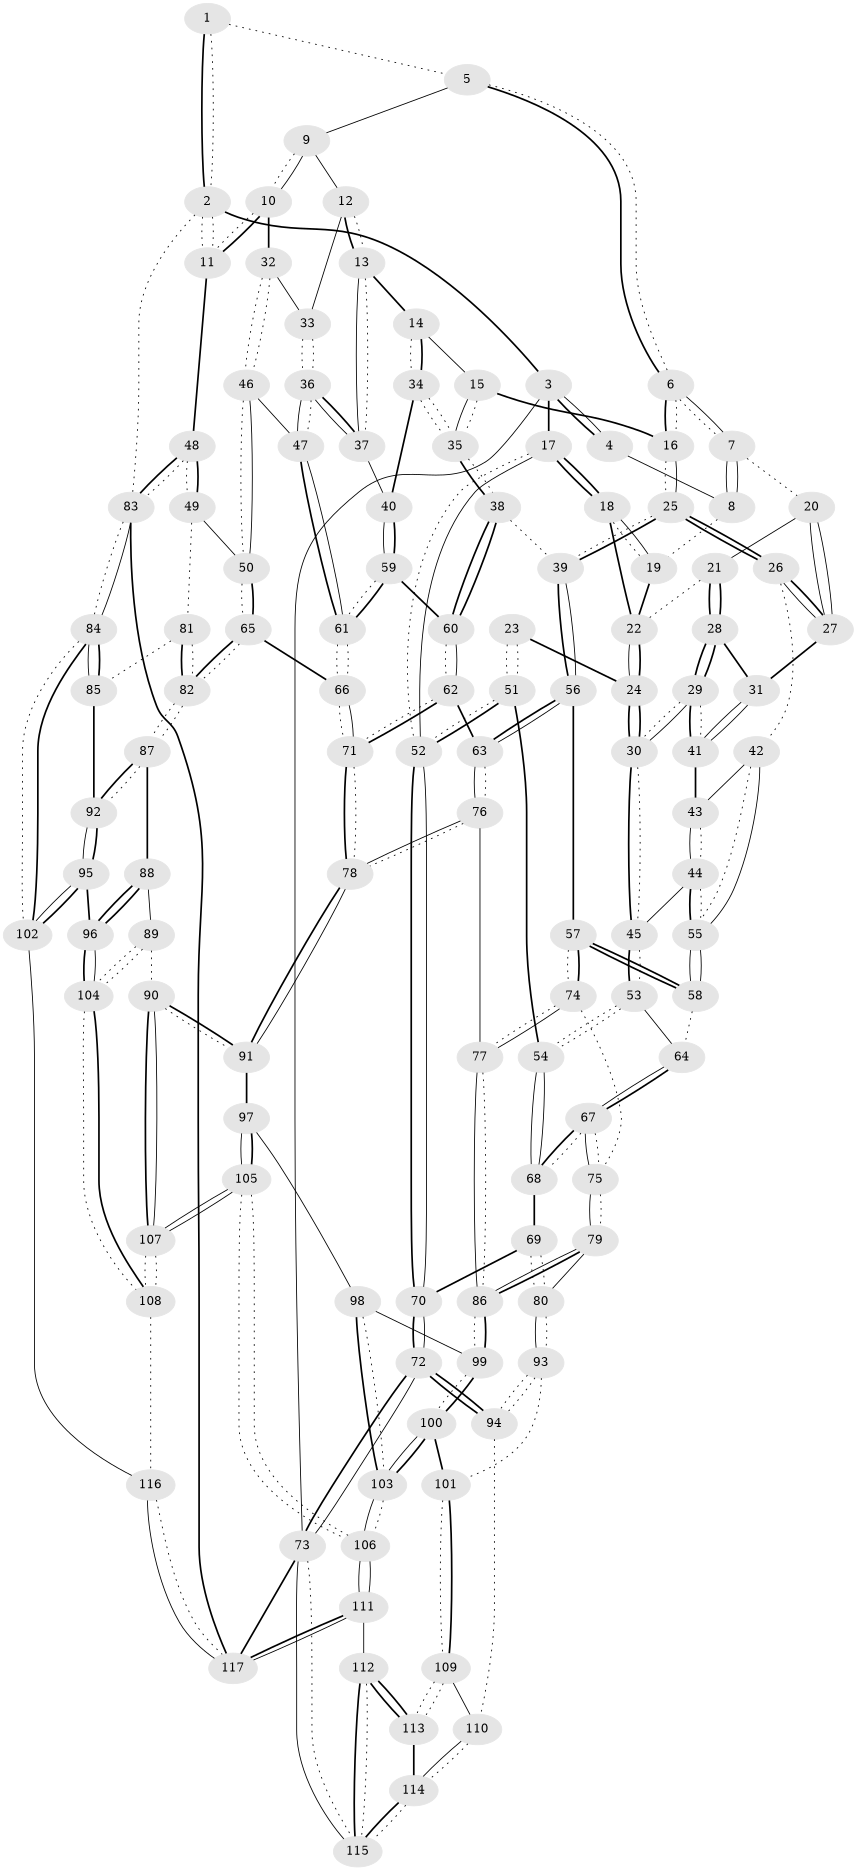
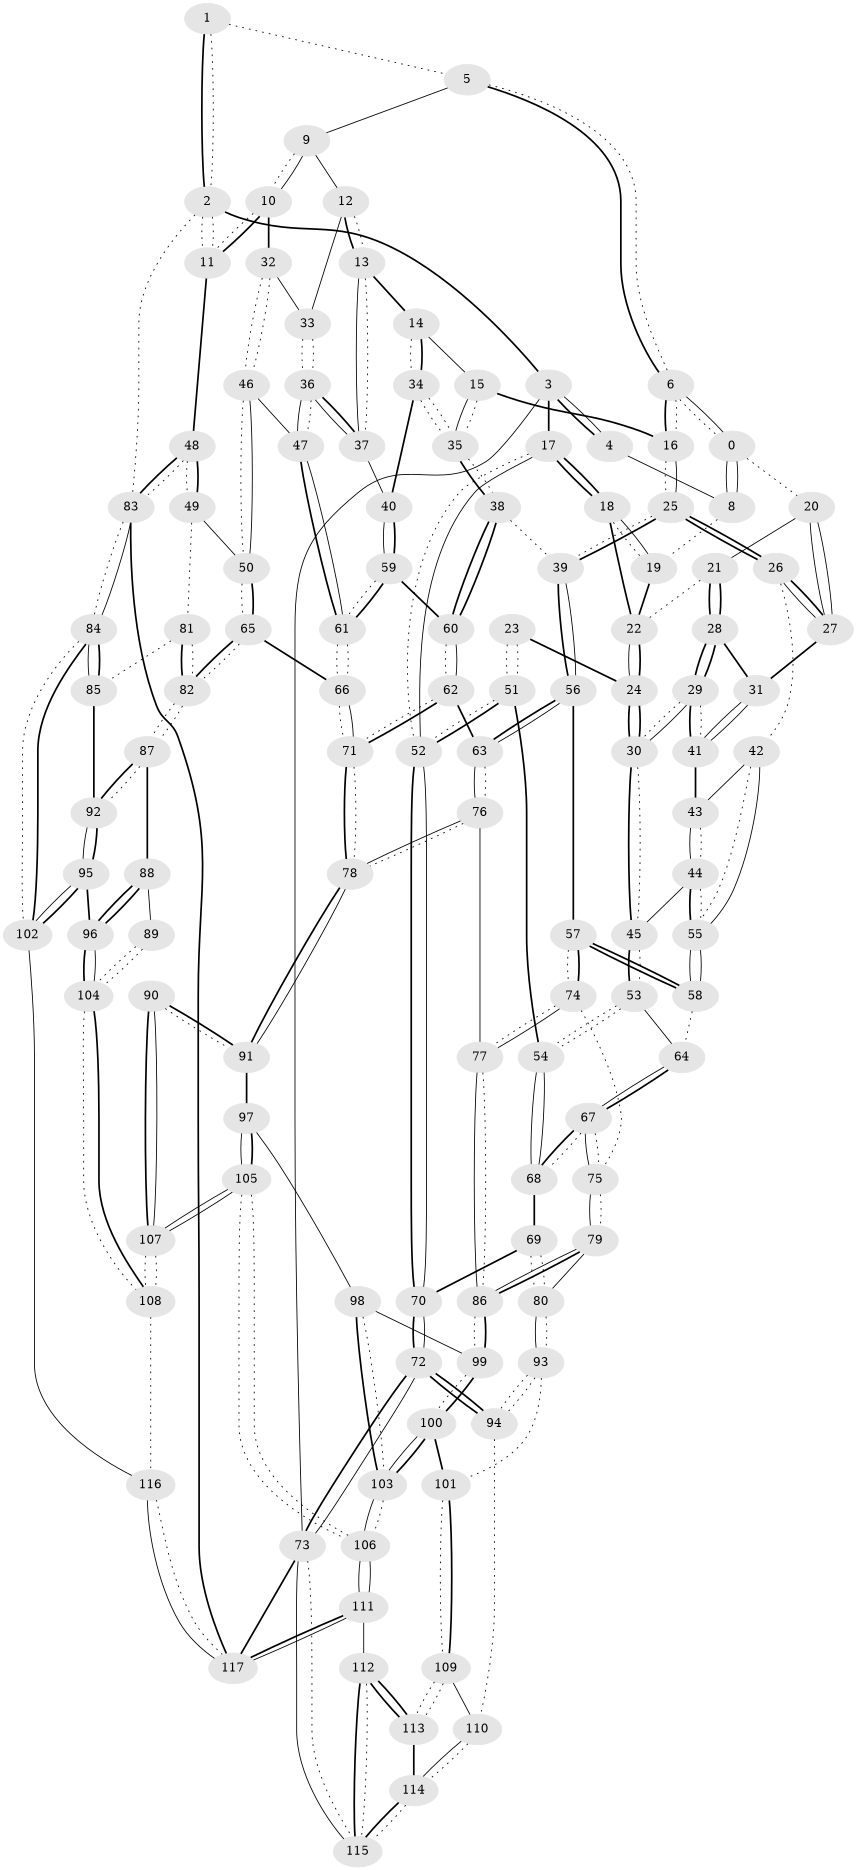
  graph {
    node [color=gray90 style=filled]
    edge [style=bold]
    1
    2
    5
    3
    11
    83
    6
    9
    4
    17
    73
    48
    117
    84
    8
    18
    52
    115
    19
-   7
+   7 [label=0]
    16
    10
    12
    20
    25
    21
    27
    22
    32
    13
    33
    46
    49
    14
    37
    36
    15
    34
    40
    35
    38
    26
    39
    70
    23
    24
    51
    28
    31
    29
    30
    54
    45
    42
    56
    43
    55
    41
    53
    47
    50
    59
    60
    61
    62
    57
    63
    44
    58
    64
    65
    66
    81
    82
    85
    68
    72
    67
    69
    74
    76
    75
    77
    71
    78
    87
    79
    80
    93
    94
    91
    110
    86
    99
    97
    101
    92
    88
    102
    116
    95
    100
    89
    96
    90
    104
    107
    108
    98
    105
    109
    114
    103
    106
    113
    111
    112
    1 -- 2
    1 -- 2 [style=dotted]
    1 -- 5 [style=dotted]
    2 -- 3
    2 -- 11 [style=dotted]
    2 -- 11 [style=dotted]
    2 -- 83 [style=dotted]
    5 -- 6
    5 -- 6 [style=dotted]
    5 -- 9 [style=solid]
    3 -- 4
    3 -- 4 [style=solid]
    3 -- 17
    3 -- 73 [style=solid]
    11 -- 48
    83 -- 117
    83 -- 84 [style=dotted]
    83 -- 84 [style=solid]
    6 -- 7 [style=dotted]
    6 -- 7 [style=solid]
    6 -- 16
    6 -- 16 [style=dotted]
    9 -- 10 [style=dotted]
    9 -- 10 [style=solid]
    9 -- 12 [style=solid]
    4 -- 8 [style=solid]
    17 -- 18
    17 -- 18
    17 -- 52 [style=dotted]
    17 -- 52 [style=solid]
    73 -- 117
    73 -- 115 [style=solid]
    73 -- 115 [style=dotted]
    48 -- 83
    48 -- 83 [style=dotted]
    48 -- 49 [style=dotted]
    48 -- 49
    84 -- 85 [style=solid]
    84 -- 85
    84 -- 102 [style=dotted]
    84 -- 102
    8 -- 19 [style=dotted]
    18 -- 19 [style=dotted]
    18 -- 19 [style=solid]
    18 -- 22
    52 -- 70
    52 -- 70 [style=solid]
    19 -- 22
    7 -- 8 [style=solid]
    7 -- 8 [style=solid]
    7 -- 20 [style=dotted]
    16 -- 25 [style=dotted]
    16 -- 25 [style=solid]
    10 -- 11 [style=dotted]
    10 -- 11
    10 -- 32
    12 -- 13
    12 -- 13 [style=dotted]
    12 -- 33 [style=solid]
    20 -- 21 [style=solid]
    20 -- 27 [style=solid]
    20 -- 27 [style=solid]
    25 -- 26
    25 -- 26
    25 -- 39 [style=dotted]
    25 -- 39
    21 -- 22 [style=dotted]
    21 -- 28
    21 -- 28
    27 -- 31
    22 -- 24 [style=solid]
    22 -- 24
    32 -- 33 [style=solid]
    32 -- 46 [style=dotted]
    32 -- 46 [style=dotted]
    13 -- 14
    13 -- 37 [style=solid]
    13 -- 37 [style=dotted]
    33 -- 36 [style=dotted]
    33 -- 36 [style=dotted]
    46 -- 47 [style=solid]
    46 -- 50 [style=dotted]
    46 -- 50 [style=solid]
    49 -- 50 [style=solid]
    49 -- 81 [style=dotted]
    14 -- 15 [style=solid]
    14 -- 34 [style=dotted]
    14 -- 34
    37 -- 40 [style=solid]
    36 -- 37 [style=solid]
    36 -- 37
    36 -- 47 [style=solid]
    36 -- 47 [style=dotted]
    15 -- 16
    15 -- 35 [style=solid]
    15 -- 35 [style=dotted]
    34 -- 40
    34 -- 35 [style=dotted]
    34 -- 35 [style=dotted]
    40 -- 59 [style=solid]
    40 -- 59
    35 -- 38
    35 -- 38 [style=dotted]
    38 -- 39 [style=dotted]
    38 -- 60
    38 -- 60
    26 -- 27 [style=solid]
    26 -- 27
    26 -- 42 [style=dotted]
    39 -- 56
    39 -- 56 [style=solid]
    70 -- 72
    70 -- 72 [style=solid]
    23 -- 24
    23 -- 51 [style=dotted]
    23 -- 51 [style=dotted]
    24 -- 30
    24 -- 30
    51 -- 52 [style=dotted]
    51 -- 52
    51 -- 54
    28 -- 31
    28 -- 29
    28 -- 29
    31 -- 41 [style=solid]
    31 -- 41 [style=solid]
    29 -- 30 [style=dotted]
    29 -- 30 [style=solid]
    29 -- 41
    29 -- 41 [style=dotted]
    30 -- 45
    30 -- 45 [style=dotted]
    54 -- 68 [style=solid]
    54 -- 68 [style=solid]
    45 -- 53
    45 -- 53 [style=dotted]
    42 -- 43 [style=solid]
    42 -- 55 [style=dotted]
    42 -- 55 [style=solid]
    56 -- 57
    56 -- 63
    56 -- 63 [style=solid]
    43 -- 44 [style=solid]
    43 -- 44 [style=dotted]
    55 -- 58 [style=solid]
    55 -- 58 [style=solid]
    41 -- 43
    53 -- 54 [style=dotted]
    53 -- 54 [style=dotted]
    53 -- 64 [style=solid]
    47 -- 61
    47 -- 61 [style=solid]
    50 -- 65 [style=dotted]
    50 -- 65
    59 -- 60
    59 -- 61 [style=dotted]
    59 -- 61
    60 -- 62 [style=dotted]
    60 -- 62 [style=solid]
    61 -- 66 [style=dotted]
    61 -- 66 [style=dotted]
    62 -- 63
    62 -- 71 [style=dotted]
    62 -- 71
    57 -- 58
    57 -- 58
    57 -- 74 [style=dotted]
    57 -- 74
    63 -- 76 [style=solid]
    63 -- 76 [style=dotted]
    44 -- 45 [style=solid]
    44 -- 55
    44 -- 55 [style=dotted]
    58 -- 64 [style=dotted]
    64 -- 67 [style=solid]
    64 -- 67
    65 -- 66
    65 -- 82
    65 -- 82 [style=dotted]
    66 -- 71 [style=dotted]
    66 -- 71 [style=solid]
    81 -- 82
    81 -- 82 [style=dotted]
    81 -- 85 [style=dotted]
    82 -- 87 [style=dotted]
    82 -- 87 [style=dotted]
    85 -- 92
    68 -- 69
    72 -- 73
    72 -- 73 [style=solid]
    72 -- 94
    72 -- 94
    67 -- 68
    67 -- 68 [style=dotted]
    67 -- 75 [style=solid]
    67 -- 75 [style=dotted]
    69 -- 70
    69 -- 80 [style=dotted]
    69 -- 80 [style=dotted]
    74 -- 75 [style=dotted]
    74 -- 77 [style=dotted]
    74 -- 77 [style=solid]
    76 -- 77 [style=solid]
    76 -- 78 [style=solid]
    76 -- 78 [style=dotted]
    75 -- 79 [style=solid]
    75 -- 79 [style=dotted]
    77 -- 86 [style=solid]
    77 -- 86 [style=dotted]
    71 -- 78
    71 -- 78 [style=dotted]
    78 -- 91
    78 -- 91 [style=solid]
    87 -- 92
    87 -- 92 [style=dotted]
    87 -- 88
    79 -- 80 [style=solid]
    79 -- 86 [style=solid]
    79 -- 86
    80 -- 93 [style=solid]
    80 -- 93 [style=dotted]
    93 -- 94 [style=dotted]
    93 -- 94 [style=dotted]
    93 -- 101 [style=dotted]
    94 -- 110 [style=dotted]
    91 -- 97
    110 -- 114 [style=solid]
    110 -- 114 [style=dotted]
    86 -- 99 [style=dotted]
    86 -- 99
    99 -- 100 [style=dotted]
    99 -- 100
    97 -- 98 [style=solid]
    97 -- 105 [style=solid]
    97 -- 105
    101 -- 109 [style=dotted]
    101 -- 109
    92 -- 95 [style=solid]
    92 -- 95
    88 -- 89 [style=solid]
    88 -- 96
    88 -- 96
    102 -- 116 [style=solid]
    116 -- 117 [style=solid]
    116 -- 117 [style=dotted]
    95 -- 102 [style=solid]
    95 -- 102
    95 -- 96
    100 -- 101
    100 -- 103 [style=solid]
    100 -- 103
-   89 -- 90 [style=dotted]
    89 -- 104 [style=dotted]
    89 -- 104 [style=dotted]
    96 -- 104
    96 -- 104 [style=solid]
    90 -- 91 [style=dotted]
    90 -- 91
    90 -- 107
    90 -- 107 [style=solid]
    104 -- 108 [style=dotted]
    104 -- 108
    107 -- 108 [style=dotted]
    107 -- 108 [style=dotted]
    108 -- 116 [style=dotted]
    98 -- 99 [style=solid]
    98 -- 103
    98 -- 103 [style=dotted]
    105 -- 107 [style=solid]
    105 -- 107 [style=solid]
    105 -- 106 [style=dotted]
    105 -- 106 [style=dotted]
    109 -- 110 [style=solid]
    109 -- 113 [style=dotted]
    109 -- 113 [style=dotted]
    114 -- 115
    114 -- 115 [style=dotted]
    103 -- 106 [style=solid]
    103 -- 106 [style=dotted]
    106 -- 111 [style=solid]
    106 -- 111 [style=solid]
    113 -- 114
    111 -- 117
    111 -- 117 [style=solid]
    111 -- 112 [style=solid]
    112 -- 115
    112 -- 115 [style=dotted]
    112 -- 113
    112 -- 113
  }
